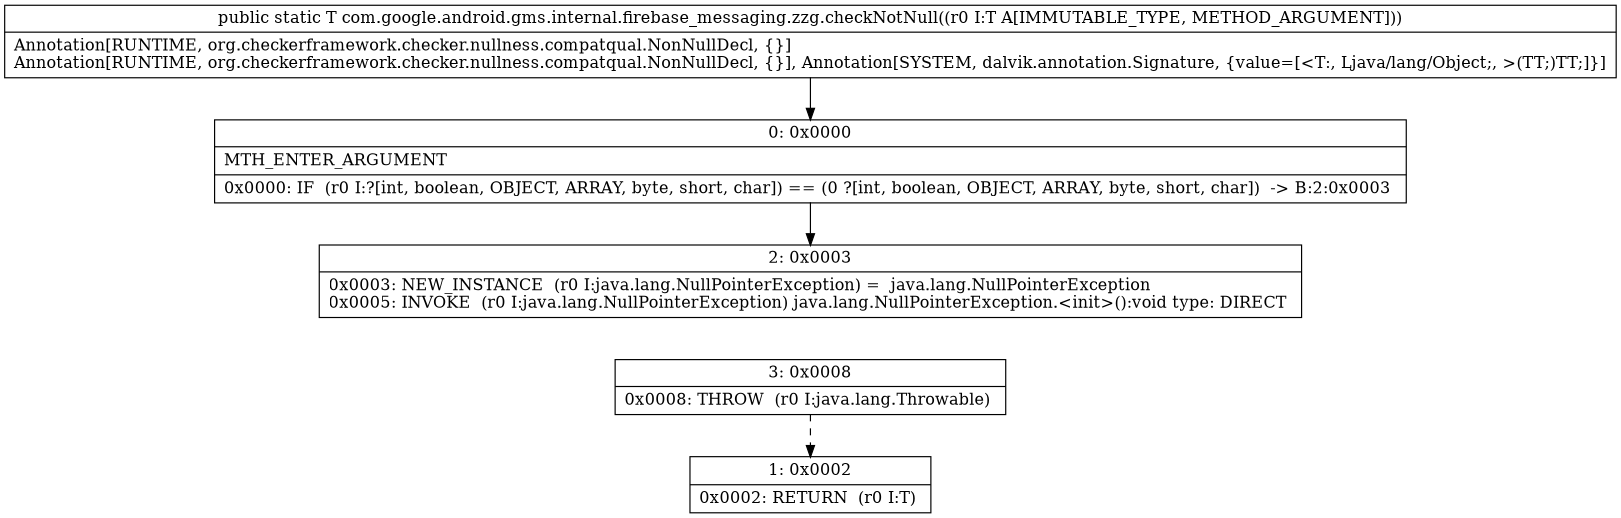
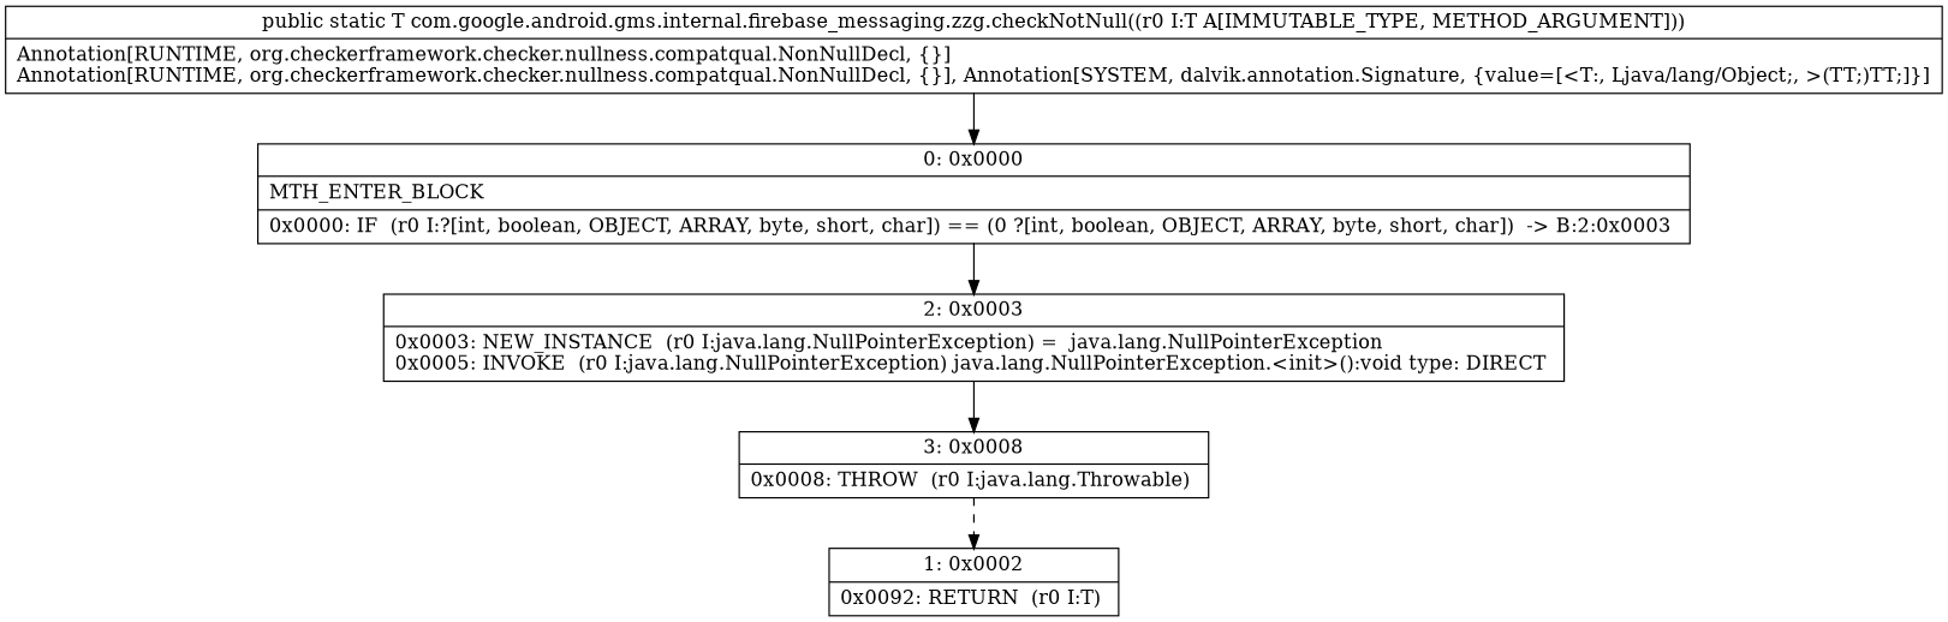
  digraph {
    node [shape=record]
-   n1 [label="{0\:\ 0x0000|MTH_ENTER_ARGUMENT\l|0x0000: IF  (r0 I:?[int, boolean, OBJECT, ARRAY, byte, short, char]) == (0 ?[int, boolean, OBJECT, ARRAY, byte, short, char])  \-\> B:2:0x0003 \l}"]
+   n1 [label="{0\:\ 0x0000|MTH_ENTER_BLOCK\l|0x0000: IF  (r0 I:?[int, boolean, OBJECT, ARRAY, byte, short, char]) == (0 ?[int, boolean, OBJECT, ARRAY, byte, short, char])  \-\> B:2:0x0003 \l}"]
    n2 [label="{2\:\ 0x0003|0x0003: NEW_INSTANCE  (r0 I:java.lang.NullPointerException) =  java.lang.NullPointerException \l0x0005: INVOKE  (r0 I:java.lang.NullPointerException) java.lang.NullPointerException.\<init\>():void type: DIRECT \l}"]
-   n3 [label="{1\:\ 0x0002|0x0002: RETURN  (r0 I:T) \l}"]
+   n3 [label="{1\:\ 0x0002|0x0092: RETURN  (r0 I:T) \l}"]
    n4 [label="{3\:\ 0x0008|0x0008: THROW  (r0 I:java.lang.Throwable) \l}"]
    n5 [label="{public static T com.google.android.gms.internal.firebase_messaging.zzg.checkNotNull((r0 I:T A[IMMUTABLE_TYPE, METHOD_ARGUMENT]))  | Annotation[RUNTIME, org.checkerframework.checker.nullness.compatqual.NonNullDecl, \{\}]\lAnnotation[RUNTIME, org.checkerframework.checker.nullness.compatqual.NonNullDecl, \{\}], Annotation[SYSTEM, dalvik.annotation.Signature, \{value=[\<T:, Ljava\/lang\/Object;, \>(TT;)TT;]\}]\l}"]
    n1 -> n2
+   n2 -> n4
    n4 -> n3 [style=dashed]
    n5 -> n1
  }
